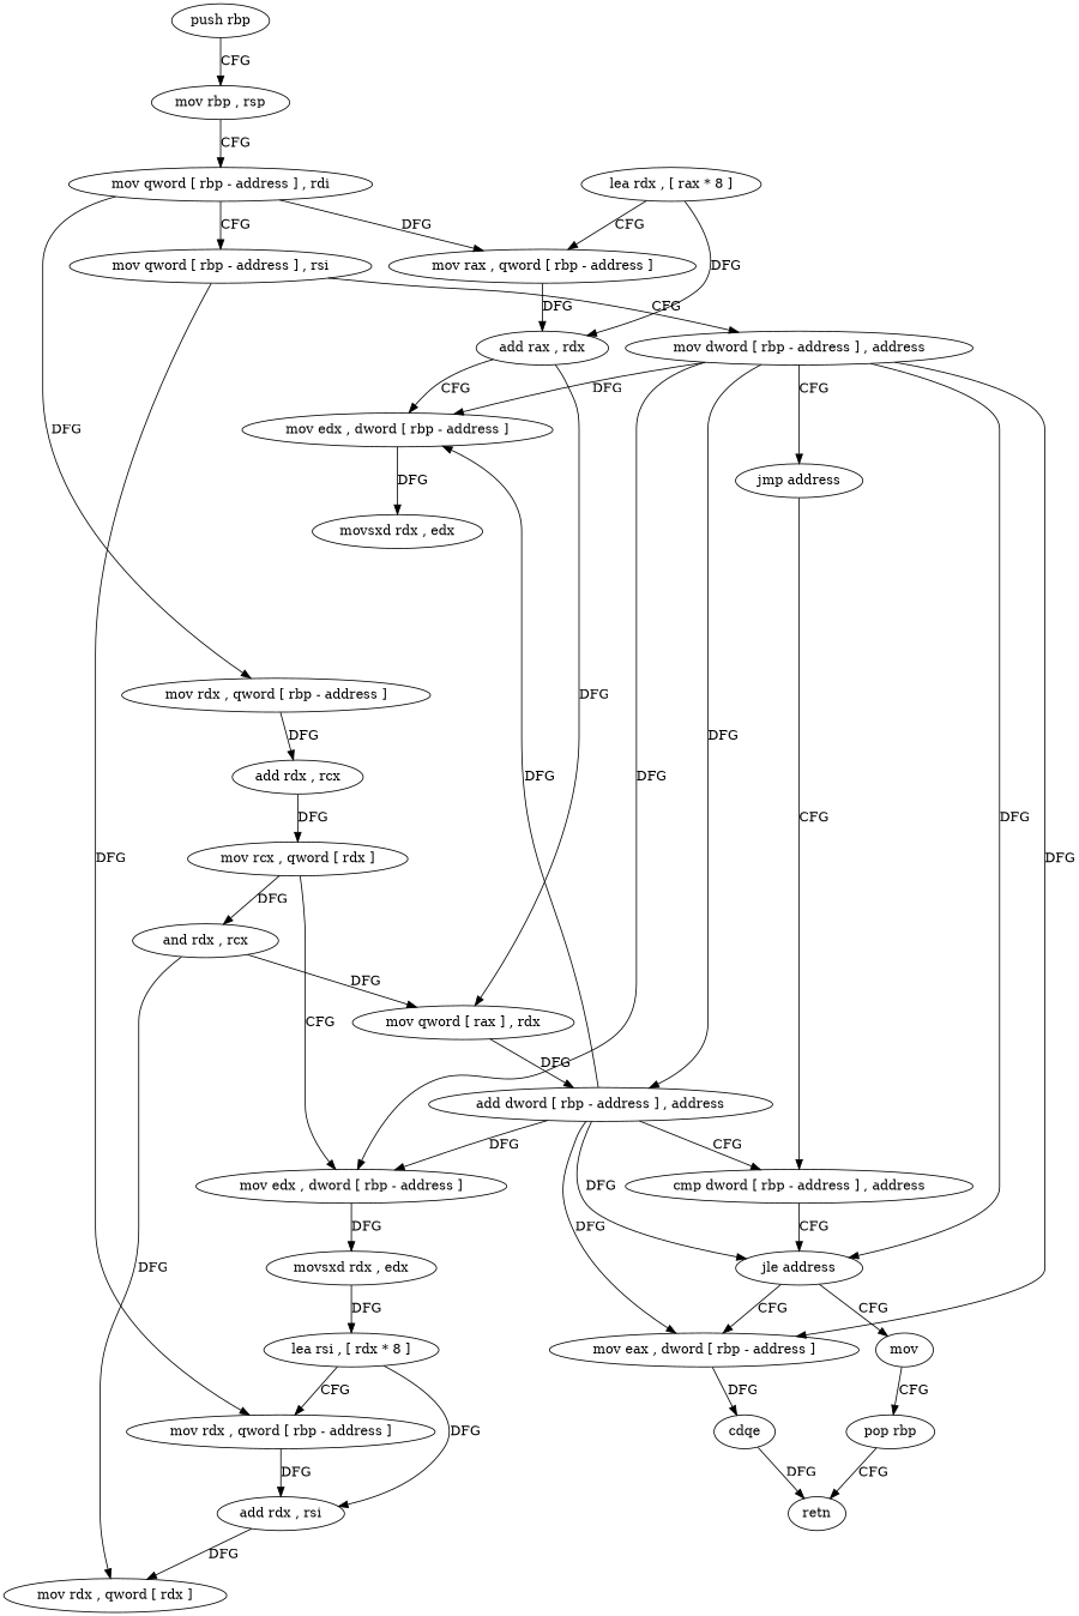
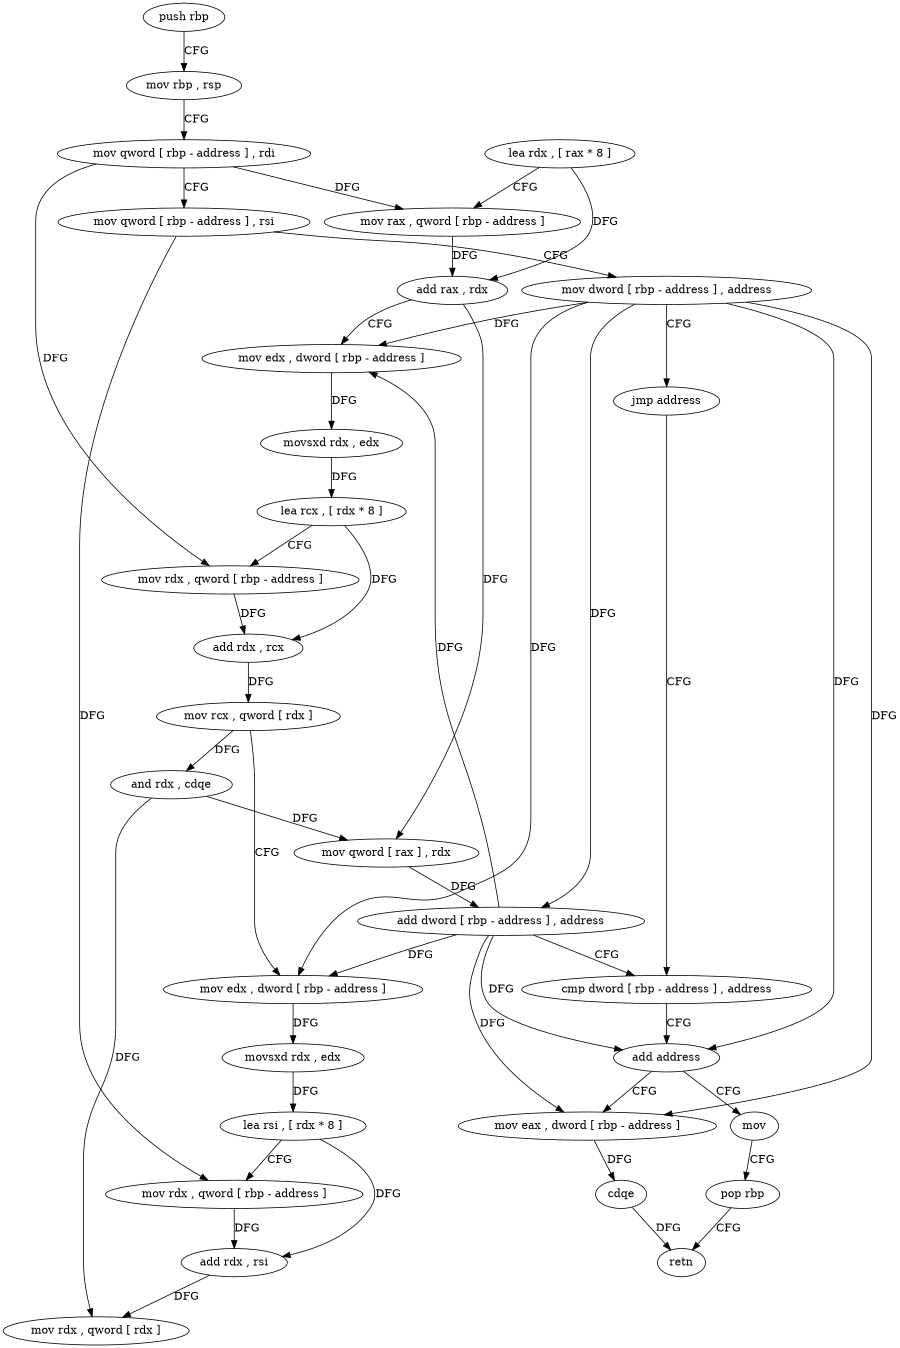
  digraph {
    n1 [label="push rbp"]
    n2 [label="mov rbp , rsp"]
    n3 [label="mov qword [ rbp - address ] , rdi"]
    n4 [label="mov qword [ rbp - address ] , rsi"]
    n5 [label="mov rax , qword [ rbp - address ]"]
    n6 [label="mov rdx , qword [ rbp - address ]"]
    n7 [label="mov dword [ rbp - address ] , address"]
    n8 [label="mov rdx , qword [ rbp - address ]"]
    n9 [label="add rax , rdx"]
    n10 [label="add rdx , rcx"]
    n11 [label="jmp address"]
-   n12 [label="jle address"]
+   n12 [label="add address"]
    n13 [label="mov eax , dword [ rbp - address ]"]
    n14 [label="mov edx , dword [ rbp - address ]"]
    n15 [label="mov edx , dword [ rbp - address ]"]
    n16 [label="add dword [ rbp - address ] , address"]
    n17 [label="add rdx , rsi"]
    n18 [label="cmp dword [ rbp - address ] , address"]
    n19 [label=mov]
    n20 [label=cdqe]
    n21 [label="movsxd rdx , edx"]
    n22 [label="movsxd rdx , edx"]
    n23 [label="pop rbp"]
    n24 [label=retn]
    n25 [label="lea rdx , [ rax * 8 ]"]
    n26 [label="mov qword [ rax ] , rdx"]
+   n27 [label="lea rcx , [ rdx * 8 ]"]
    n28 [label="mov rcx , qword [ rdx ]"]
-   n29 [label="and rdx , rcx"]
+   n29 [label="and rdx , cdqe"]
    n30 [label="mov rdx , qword [ rdx ]"]
    n31 [label="lea rsi , [ rdx * 8 ]"]
    n1 -> n2 [label=CFG]
    n2 -> n3 [label=CFG]
    n3 -> n4 [label=CFG]
    n3 -> n5 [label=DFG]
    n3 -> n6 [label=DFG]
    n4 -> n7 [label=CFG]
    n4 -> n8 [label=DFG]
    n5 -> n9 [label=DFG]
    n6 -> n10 [label=DFG]
    n7 -> n11 [label=CFG]
    n7 -> n12 [label=DFG]
    n7 -> n13 [label=DFG]
    n7 -> n14 [label=DFG]
    n7 -> n15 [label=DFG]
    n7 -> n16 [label=DFG]
    n8 -> n17 [label=DFG]
    n9 -> n14 [label=CFG]
    n9 -> n26 [label=DFG]
    n10 -> n28 [label=DFG]
    n11 -> n18 [label=CFG]
    n12 -> n13 [label=CFG]
    n12 -> n19 [label=CFG]
    n13 -> n20 [label=DFG]
    n14 -> n21 [label=DFG]
    n15 -> n22 [label=DFG]
    n16 -> n12 [label=DFG]
    n16 -> n13 [label=DFG]
    n16 -> n14 [label=DFG]
    n16 -> n15 [label=DFG]
    n16 -> n18 [label=CFG]
    n17 -> n30 [label=DFG]
    n18 -> n12 [label=CFG]
    n19 -> n23 [label=CFG]
    n20 -> n24 [label=DFG]
+   n21 -> n27 [label=DFG]
    n22 -> n31 [label=DFG]
    n23 -> n24 [label=CFG]
    n25 -> n5 [label=CFG]
    n25 -> n9 [label=DFG]
    n26 -> n16 [label=DFG]
+   n27 -> n6 [label=CFG]
+   n27 -> n10 [label=DFG]
    n28 -> n15 [label=CFG]
    n28 -> n29 [label=DFG]
    n29 -> n26 [label=DFG]
    n29 -> n30 [label=DFG]
    n31 -> n8 [label=CFG]
    n31 -> n17 [label=DFG]
  }
